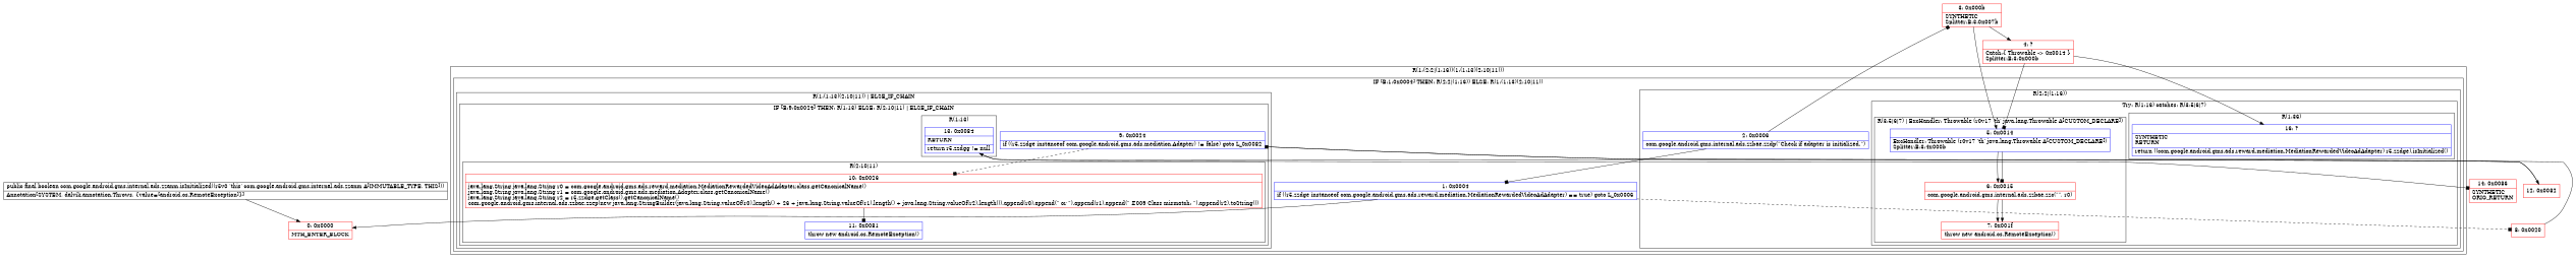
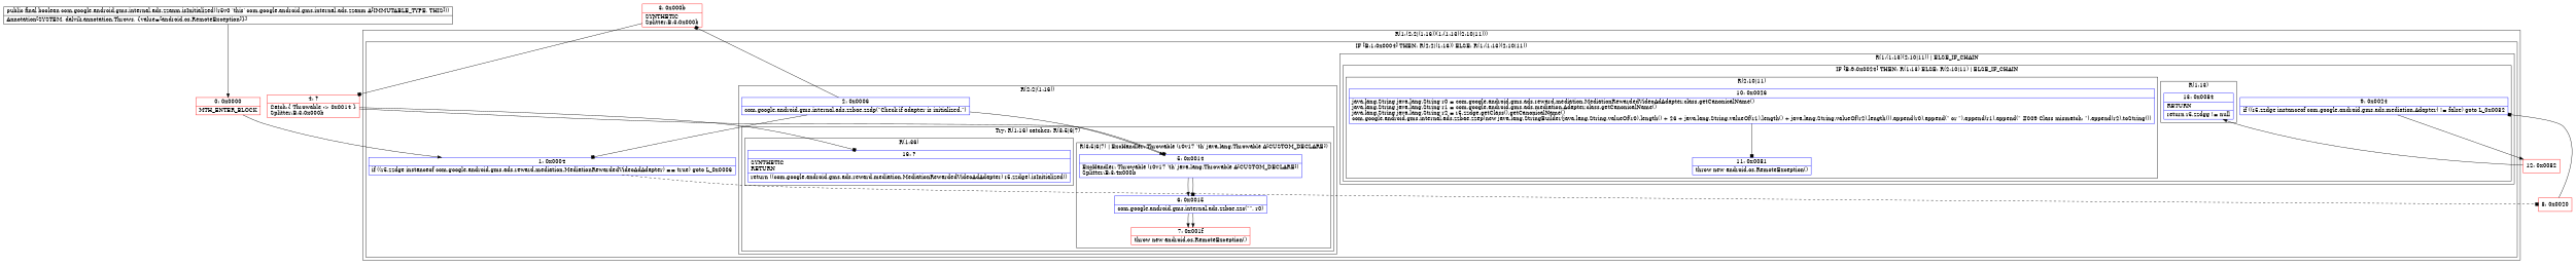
  digraph {
    node [color=blue shape=record]
    edge [arrowhead=box]
    n1 [label="{16\:\ ?|SYNTHETIC\lRETURN\l|return ((com.google.android.gms.ads.reward.mediation.MediationRewardedVideoAdAdapter) r5.zzdge).isInitialized()\l}"]
    n2 [label="{5\:\ 0x0014|ExcHandler: Throwable (r0v17 'th' java.lang.Throwable A[CUSTOM_DECLARE])\lSplitter:B:3:4x000b\l}"]
-   n3 [color=red label="{6\:\ 0x0015|com.google.android.gms.internal.ads.zzbae.zzc(\"\", r0)\l}"]
+   n3 [label="{6\:\ 0x0015|com.google.android.gms.internal.ads.zzbae.zzc(\"\", r0)\l}"]
    n4 [color=red label="{7\:\ 0x001f|throw new android.os.RemoteException()\l}"]
    n5 [label="{2\:\ 0x0006|com.google.android.gms.internal.ads.zzbae.zzdp(\"Check if adapter is initialized.\")\l}"]
    n6 [label="{13\:\ 0x0084|RETURN\l|return r5.zzdgg != null\l}"]
-   n7 [color=red label="{10\:\ 0x0026|java.lang.String java.lang.String r0 = com.google.android.gms.ads.reward.mediation.MediationRewardedVideoAdAdapter.class.getCanonicalName()\ljava.lang.String java.lang.String r1 = com.google.android.gms.ads.mediation.Adapter.class.getCanonicalName()\ljava.lang.String java.lang.String r2 = r5.zzdge.getClass().getCanonicalName()\lcom.google.android.gms.internal.ads.zzbae.zzep(new java.lang.StringBuilder(java.lang.String.valueOf(r0).length() + 26 + java.lang.String.valueOf(r1).length() + java.lang.String.valueOf(r2).length()).append(r0).append(\" or \").append(r1).append(\" #009 Class mismatch: \").append(r2).toString())\l}"]
+   n7 [label="{10\:\ 0x0026|java.lang.String java.lang.String r0 = com.google.android.gms.ads.reward.mediation.MediationRewardedVideoAdAdapter.class.getCanonicalName()\ljava.lang.String java.lang.String r1 = com.google.android.gms.ads.mediation.Adapter.class.getCanonicalName()\ljava.lang.String java.lang.String r2 = r5.zzdge.getClass().getCanonicalName()\lcom.google.android.gms.internal.ads.zzbae.zzep(new java.lang.StringBuilder(java.lang.String.valueOf(r0).length() + 26 + java.lang.String.valueOf(r1).length() + java.lang.String.valueOf(r2).length()).append(r0).append(\" or \").append(r1).append(\" #009 Class mismatch: \").append(r2).toString())\l}"]
    n8 [label="{11\:\ 0x0081|throw new android.os.RemoteException()\l}"]
    n9 [label="{9\:\ 0x0024|if ((r5.zzdge instanceof com.google.android.gms.ads.mediation.Adapter) != false) goto L_0x0082\l}"]
    n10 [label="{1\:\ 0x0004|if ((r5.zzdge instanceof com.google.android.gms.ads.reward.mediation.MediationRewardedVideoAdAdapter) == true) goto L_0x0006\l}"]
-   n11 [color=red label="{3\:\ 0x000b|SYNTHETIC\lSplitter:B:3:0x007b\l}"]
-   n12 [color=red label="{14\:\ 0x0086|SYNTHETIC\lORIG_RETURN\l}"]
+   n11 [color=red label="{3\:\ 0x000b|SYNTHETIC\lSplitter:B:3:0x000b\l}"]
    n13 [color=red label="{12\:\ 0x0082}"]
    n14 [color=red label="{8\:\ 0x0020}"]
    n15 [color=red label="{4\:\ ?|Catch:\{ Throwable \-\> 0x0014 \}\lSplitter:B:3:0x000b\l}"]
    n16 [color=red label="{0\:\ 0x0000|MTH_ENTER_BLOCK\l}"]
    n17 [label="{public final boolean com.google.android.gms.internal.ads.zzanm.isInitialized((r5v0 'this' com.google.android.gms.internal.ads.zzanm A[IMMUTABLE_TYPE, THIS]))  | Annotation[SYSTEM, dalvik.annotation.Throws, \{value=[android.os.RemoteException]\}]\l}" color=""]
    subgraph cluster_1 {
      label="R(1:(2:2|(1:16))(1:(1:13)(2:10|11)))"
      subgraph cluster_2 {
        label="IF [B:1:0x0004] THEN: R(2:2|(1:16)) ELSE: R(1:(1:13)(2:10|11))"
        n10
        subgraph cluster_3 {
          label="R(2:2|(1:16))"
          n5
          subgraph cluster_4 {
            label="Try: R(1:16) catches: R(3:5|6|7)"
            subgraph cluster_5 {
              label="R(1:36)"
              n1
            }
            subgraph cluster_6 {
              label="R(3:5|6|7) | ExcHandler: Throwable (r0v17 'th' java.lang.Throwable A[CUSTOM_DECLARE])\l"
              n2
              n3
              n4
            }
          }
        }
        subgraph cluster_7 {
          label="R(1:(1:13)(2:10|11)) | ELSE_IF_CHAIN\l"
          subgraph cluster_8 {
            label="IF [B:9:0x0024] THEN: R(1:13) ELSE: R(2:10|11) | ELSE_IF_CHAIN\l"
            n9
            subgraph cluster_9 {
              label="R(1:13)"
              n6
            }
            subgraph cluster_10 {
              label="R(2:10|11)"
              n7
              n8
            }
          }
        }
      }
    }
    subgraph cluster_11 {
      label="R(3:5|6|7) | ExcHandler: Throwable (r0v17 'th' java.lang.Throwable A[CUSTOM_DECLARE])\l"
    }
    n2 -> n3 [arrowhead=normal]
    n2 -> n3
    n3 -> n4 [arrowhead=normal]
    n3 -> n4 [arrowhead=normal]
    n5 -> n10
    n5 -> n11
-   n6 -> n12
    n7 -> n8
-   n9 -> n7 [style=dashed]
    n9 -> n13 [arrowhead=normal]
    n10 -> n14 [style=dashed]
-   n11 -> n2 [arrowhead=normal]
-   n11 -> n15 [arrowhead=normal]
+   n5 -> n2 [arrowhead=normal]
+   n11 -> n15
    n13 -> n6 [arrowhead=normal]
    n14 -> n9
-   n15 -> n1 [arrowhead=normal]
+   n15 -> n1
    n15 -> n2
-   n10 -> n16 [arrowhead=normal]
+   n16 -> n10 [arrowhead=normal]
    n17 -> n16 [arrowhead=normal]
  }
